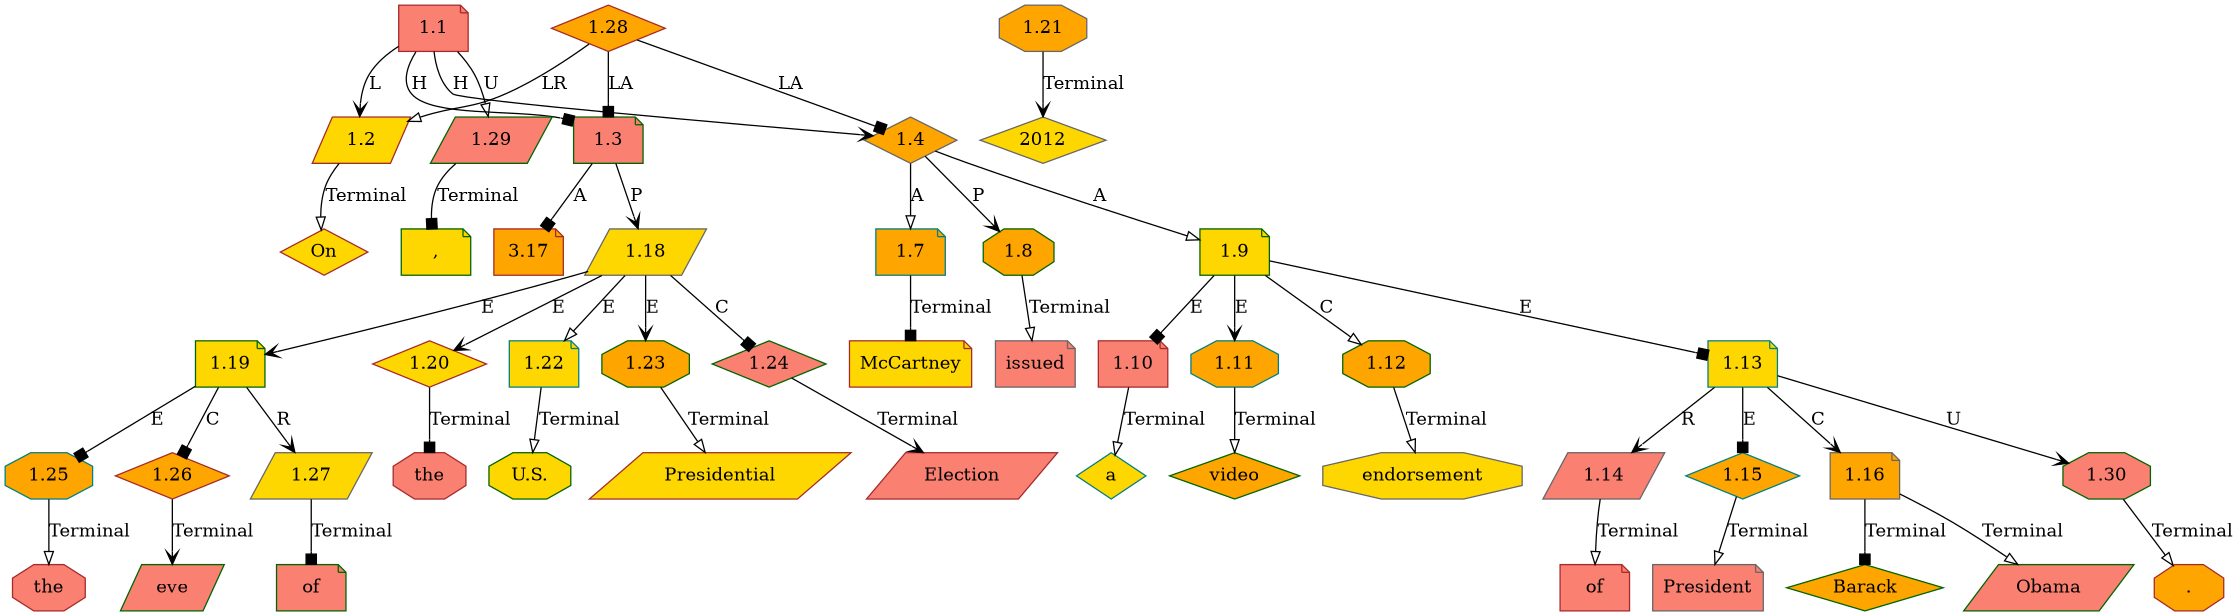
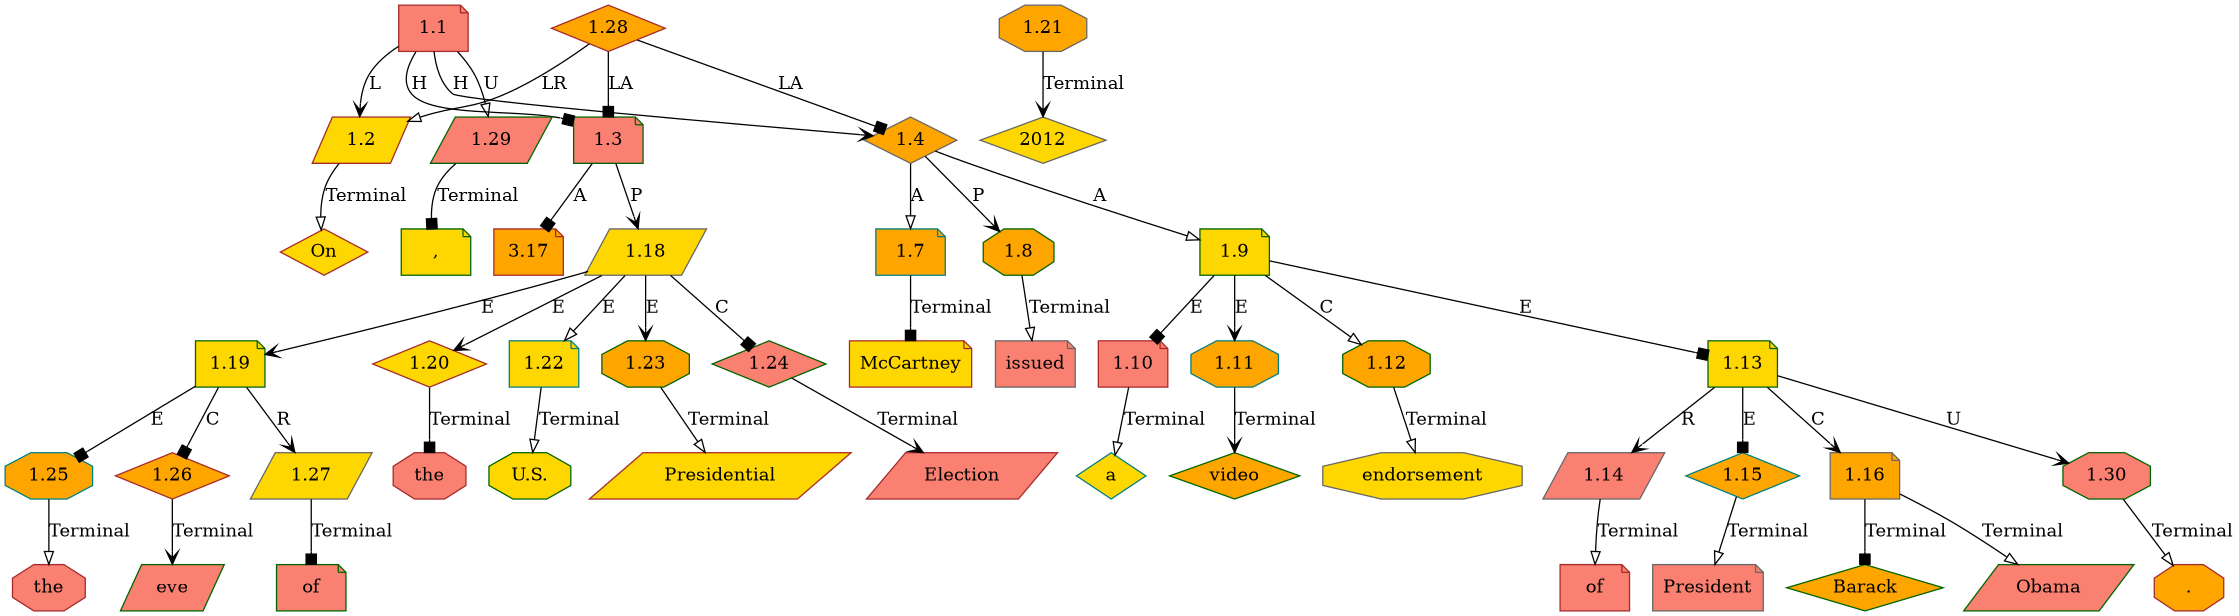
  digraph {
    fontname="DejaVu Serif"
    node [color=darkgreen fillcolor=gold fontname="DejaVu Serif" ordering=out shape=note style=filled]
    edge [arrowhead=onormal fontname="DejaVu Serif" ordering=out]
    n1 [color=brown label=On shape=diamond]
    n2 [label=","]
    n3 [color=brown label=McCartney]
    n4 [color=gray40 fillcolor=salmon label=issued]
    n5 [color=teal label=a shape=diamond]
    n6 [fillcolor=orange label=video shape=diamond]
    n7 [color=gray40 label=endorsement shape=octagon]
    n8 [color=brown fillcolor=salmon label=of]
    n9 [color=gray40 fillcolor=salmon label=President]
    n10 [fillcolor=orange label=Barack shape=diamond]
    n11 [fillcolor=salmon label=Obama shape=parallelogram]
    n12 [color=brown fillcolor=salmon label=the shape=octagon]
    n13 [color=brown fillcolor=orange label="." shape=octagon]
    n14 [fillcolor=salmon label=eve shape=parallelogram]
    n15 [fillcolor=salmon label=of]
    n16 [color=brown fillcolor=salmon label=the shape=octagon]
    n17 [color=gray40 label=2012 shape=diamond]
    n18 [label="U.S." shape=octagon]
    n19 [color=brown label=Presidential shape=parallelogram]
    n20 [color=brown fillcolor=salmon label=Election shape=parallelogram]
    n21 [color=brown fillcolor=salmon label=1.1]
    n22 [color=brown label=1.2 shape=parallelogram]
    n23 [fillcolor=salmon label=1.3]
    n24 [color=gray40 fillcolor=orange label=1.4 shape=diamond]
    n25 [fillcolor=salmon label=1.29 shape=parallelogram]
    n26 [color=brown fillcolor=orange label=3.17]
    n27 [color=gray40 label=1.18 shape=parallelogram]
    n28 [color=teal fillcolor=orange label=1.7]
    n29 [fillcolor=orange label=1.8 shape=octagon]
    n30 [label=1.9]
    n31 [label=1.19]
    n32 [color=brown label=1.20 shape=diamond]
    n33 [color=teal label=1.22]
    n34 [fillcolor=orange label=1.23 shape=octagon]
    n35 [fillcolor=salmon label=1.24 shape=diamond]
    n36 [color=brown fillcolor=salmon label=1.10]
    n37 [color=teal fillcolor=orange label=1.11 shape=octagon]
    n38 [fillcolor=orange label=1.12 shape=octagon]
-   n39 [color=teal label=1.13]
+   n39 [label=1.13]
    n40 [color=gray40 fillcolor=salmon label=1.14 shape=parallelogram]
    n41 [color=teal fillcolor=orange label=1.15 shape=diamond]
    n42 [color=gray40 fillcolor=orange label=1.16]
    n43 [fillcolor=salmon label=1.30 shape=octagon]
    n44 [color=teal fillcolor=orange label=1.25 shape=octagon]
    n45 [color=brown fillcolor=orange label=1.26 shape=diamond]
    n46 [color=gray40 label=1.27 shape=parallelogram]
    n47 [color=gray40 fillcolor=orange label=1.21 shape=octagon]
    n48 [color=brown fillcolor=orange label=1.28 shape=diamond]
    n21 -> n22 [arrowhead=vee label=L]
    n21 -> n23 [arrowhead=box label=H]
    n21 -> n24 [arrowhead=vee label=H]
    n21 -> n25 [label=U]
    n22 -> n1 [label=Terminal]
    n23 -> n26 [arrowhead=box label=A]
    n23 -> n27 [arrowhead=vee label=P]
    n24 -> n28 [label=A]
    n24 -> n29 [arrowhead=vee label=P]
    n24 -> n30 [label=A]
    n25 -> n2 [arrowhead=box label=Terminal]
    n27 -> n31 [arrowhead=vee label=E]
    n27 -> n32 [arrowhead=vee label=E]
    n27 -> n33 [label=E]
    n27 -> n34 [arrowhead=vee label=E]
    n27 -> n35 [arrowhead=box label=C]
    n28 -> n3 [arrowhead=box label=Terminal]
    n29 -> n4 [label=Terminal]
    n30 -> n36 [arrowhead=box label=E]
    n30 -> n37 [arrowhead=vee label=E]
    n30 -> n38 [label=C]
    n30 -> n39 [arrowhead=box label=E]
    n31 -> n44 [arrowhead=box label=E]
    n31 -> n45 [arrowhead=box label=C]
    n31 -> n46 [arrowhead=vee label=R]
    n32 -> n16 [arrowhead=box label=Terminal]
    n33 -> n18 [label=Terminal]
    n34 -> n19 [label=Terminal]
    n35 -> n20 [arrowhead=vee label=Terminal]
    n36 -> n5 [label=Terminal]
-   n37 -> n6 [label=Terminal]
+   n37 -> n6 [arrowhead=vee label=Terminal]
    n38 -> n7 [label=Terminal]
    n39 -> n40 [arrowhead=vee label=R]
    n39 -> n41 [arrowhead=box label=E]
    n39 -> n42 [arrowhead=vee label=C]
    n39 -> n43 [arrowhead=vee label=U]
    n40 -> n8 [label=Terminal]
    n41 -> n9 [label=Terminal]
    n42 -> n10 [arrowhead=box label=Terminal]
    n42 -> n11 [label=Terminal]
    n43 -> n13 [label=Terminal]
    n44 -> n12 [label=Terminal]
    n45 -> n14 [arrowhead=vee label=Terminal]
    n46 -> n15 [arrowhead=box label=Terminal]
    n47 -> n17 [arrowhead=vee label=Terminal]
    n48 -> n22 [label=LR]
    n48 -> n23 [arrowhead=box label=LA]
    n48 -> n24 [arrowhead=box label=LA]
  }
